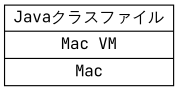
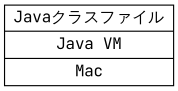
  digraph {
    rankdir=LR
    fontname="JetBrains Mono"
-   n1 [label="Javaクラスファイル|Mac VM|Mac" shape=record fontname="JetBrains Mono"]
+   n1 [label="Javaクラスファイル|Java VM|Mac" shape=record fontname="JetBrains Mono"]
  }
